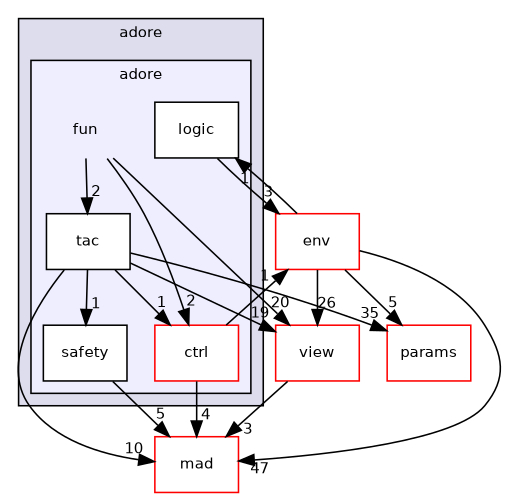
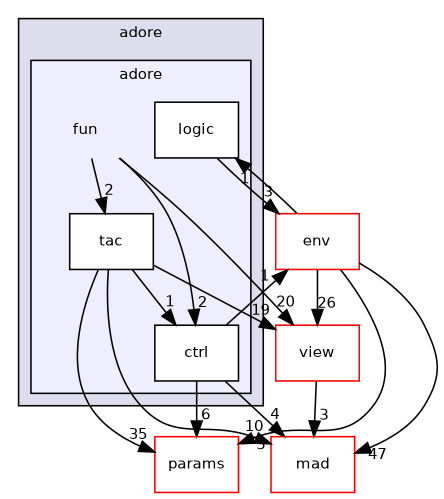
  digraph {
    compound=true
    node [fontname=Helvetica fontsize=10 shape=box fillcolor=white style=filled]
    edge [headlabel=1 labeldistance=1.5 labelfontname=Helvetica labelfontsize=10]
    n1 [label=fun shape=plaintext fillcolor="" style=""]
-   n2 [label=ctrl color=red]
+   n2 [label=ctrl]
    n3 [label=logic]
-   n4 [label=safety]
    n5 [label=tac]
    n6 [color=red label=view]
    n7 [color=red label=mad]
    n8 [color=red label=env]
    n9 [color=red label=params]
    subgraph cluster_1 {
      bgcolor="#ddddee"
      fontname=Helvetica
      fontsize=10
      label=adore
      pencolor=black
      subgraph cluster_2 {
        bgcolor="#eeeeff"
        fontname=Helvetica
        fontsize=10
        pencolor=black
        n1
        n2
        n3
-       n4
        n5
      }
    }
    n1 -> n2 [headlabel=2]
    n1 -> n5 [headlabel=2]
    n1 -> n6 [headlabel=20]
    n2 -> n7 [headlabel=4]
    n2 -> n8
+   n2 -> n9 [headlabel=6]
    n3 -> n8 [headlabel=3]
-   n4 -> n7 [headlabel=5]
    n5 -> n2
-   n5 -> n4
    n5 -> n6 [headlabel=19]
    n5 -> n7 [headlabel=10]
    n5 -> n9 [headlabel=35]
    n6 -> n7 [headlabel=3]
    n8 -> n3
    n8 -> n6 [headlabel=26]
    n8 -> n7 [headlabel=47]
    n8 -> n9 [headlabel=5]
  }
